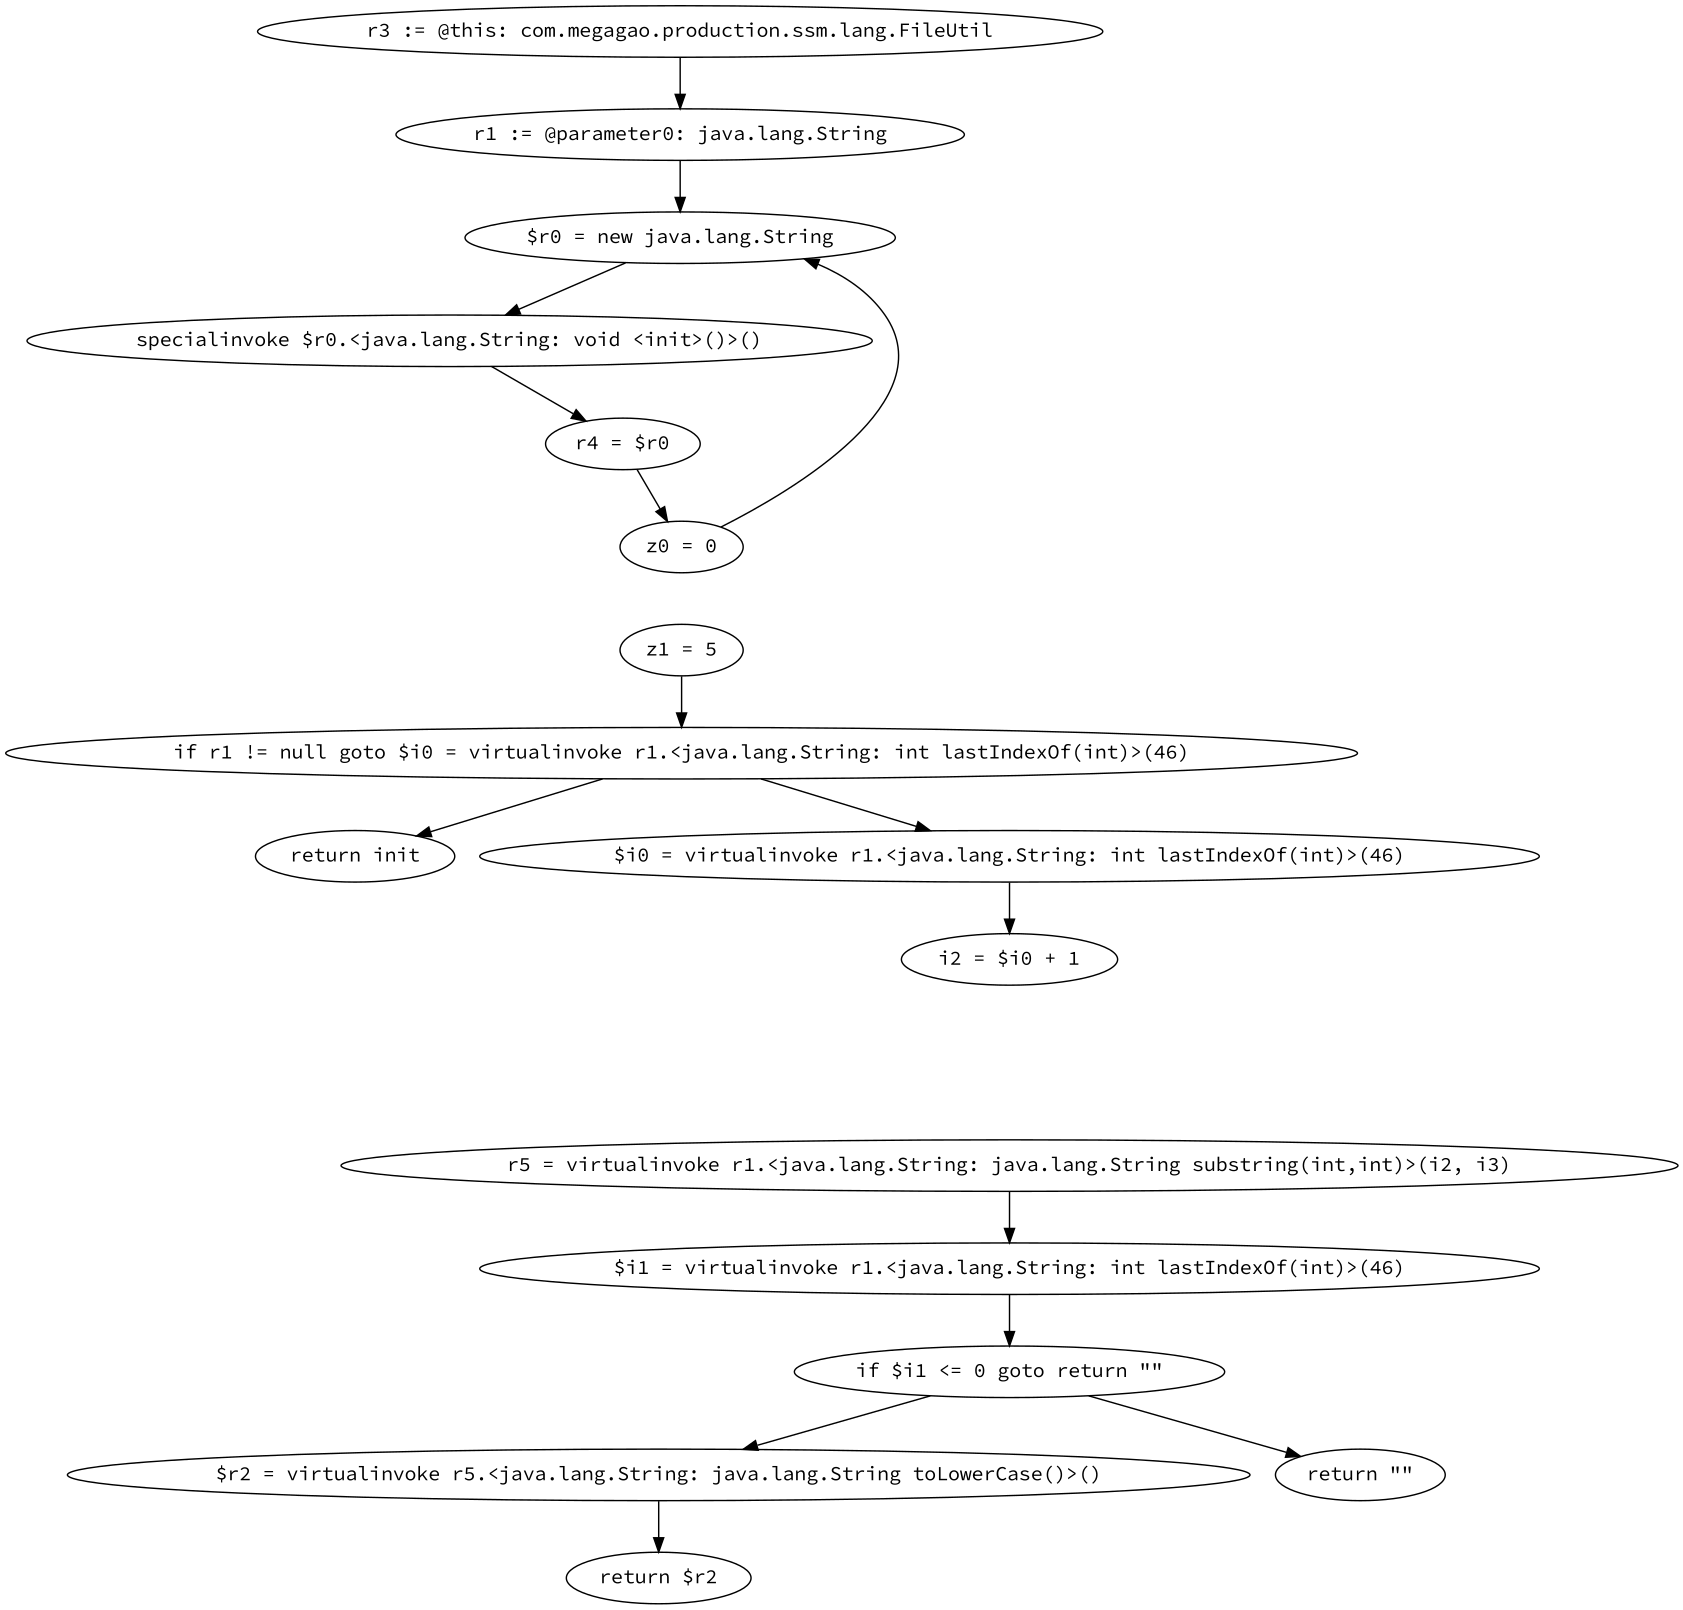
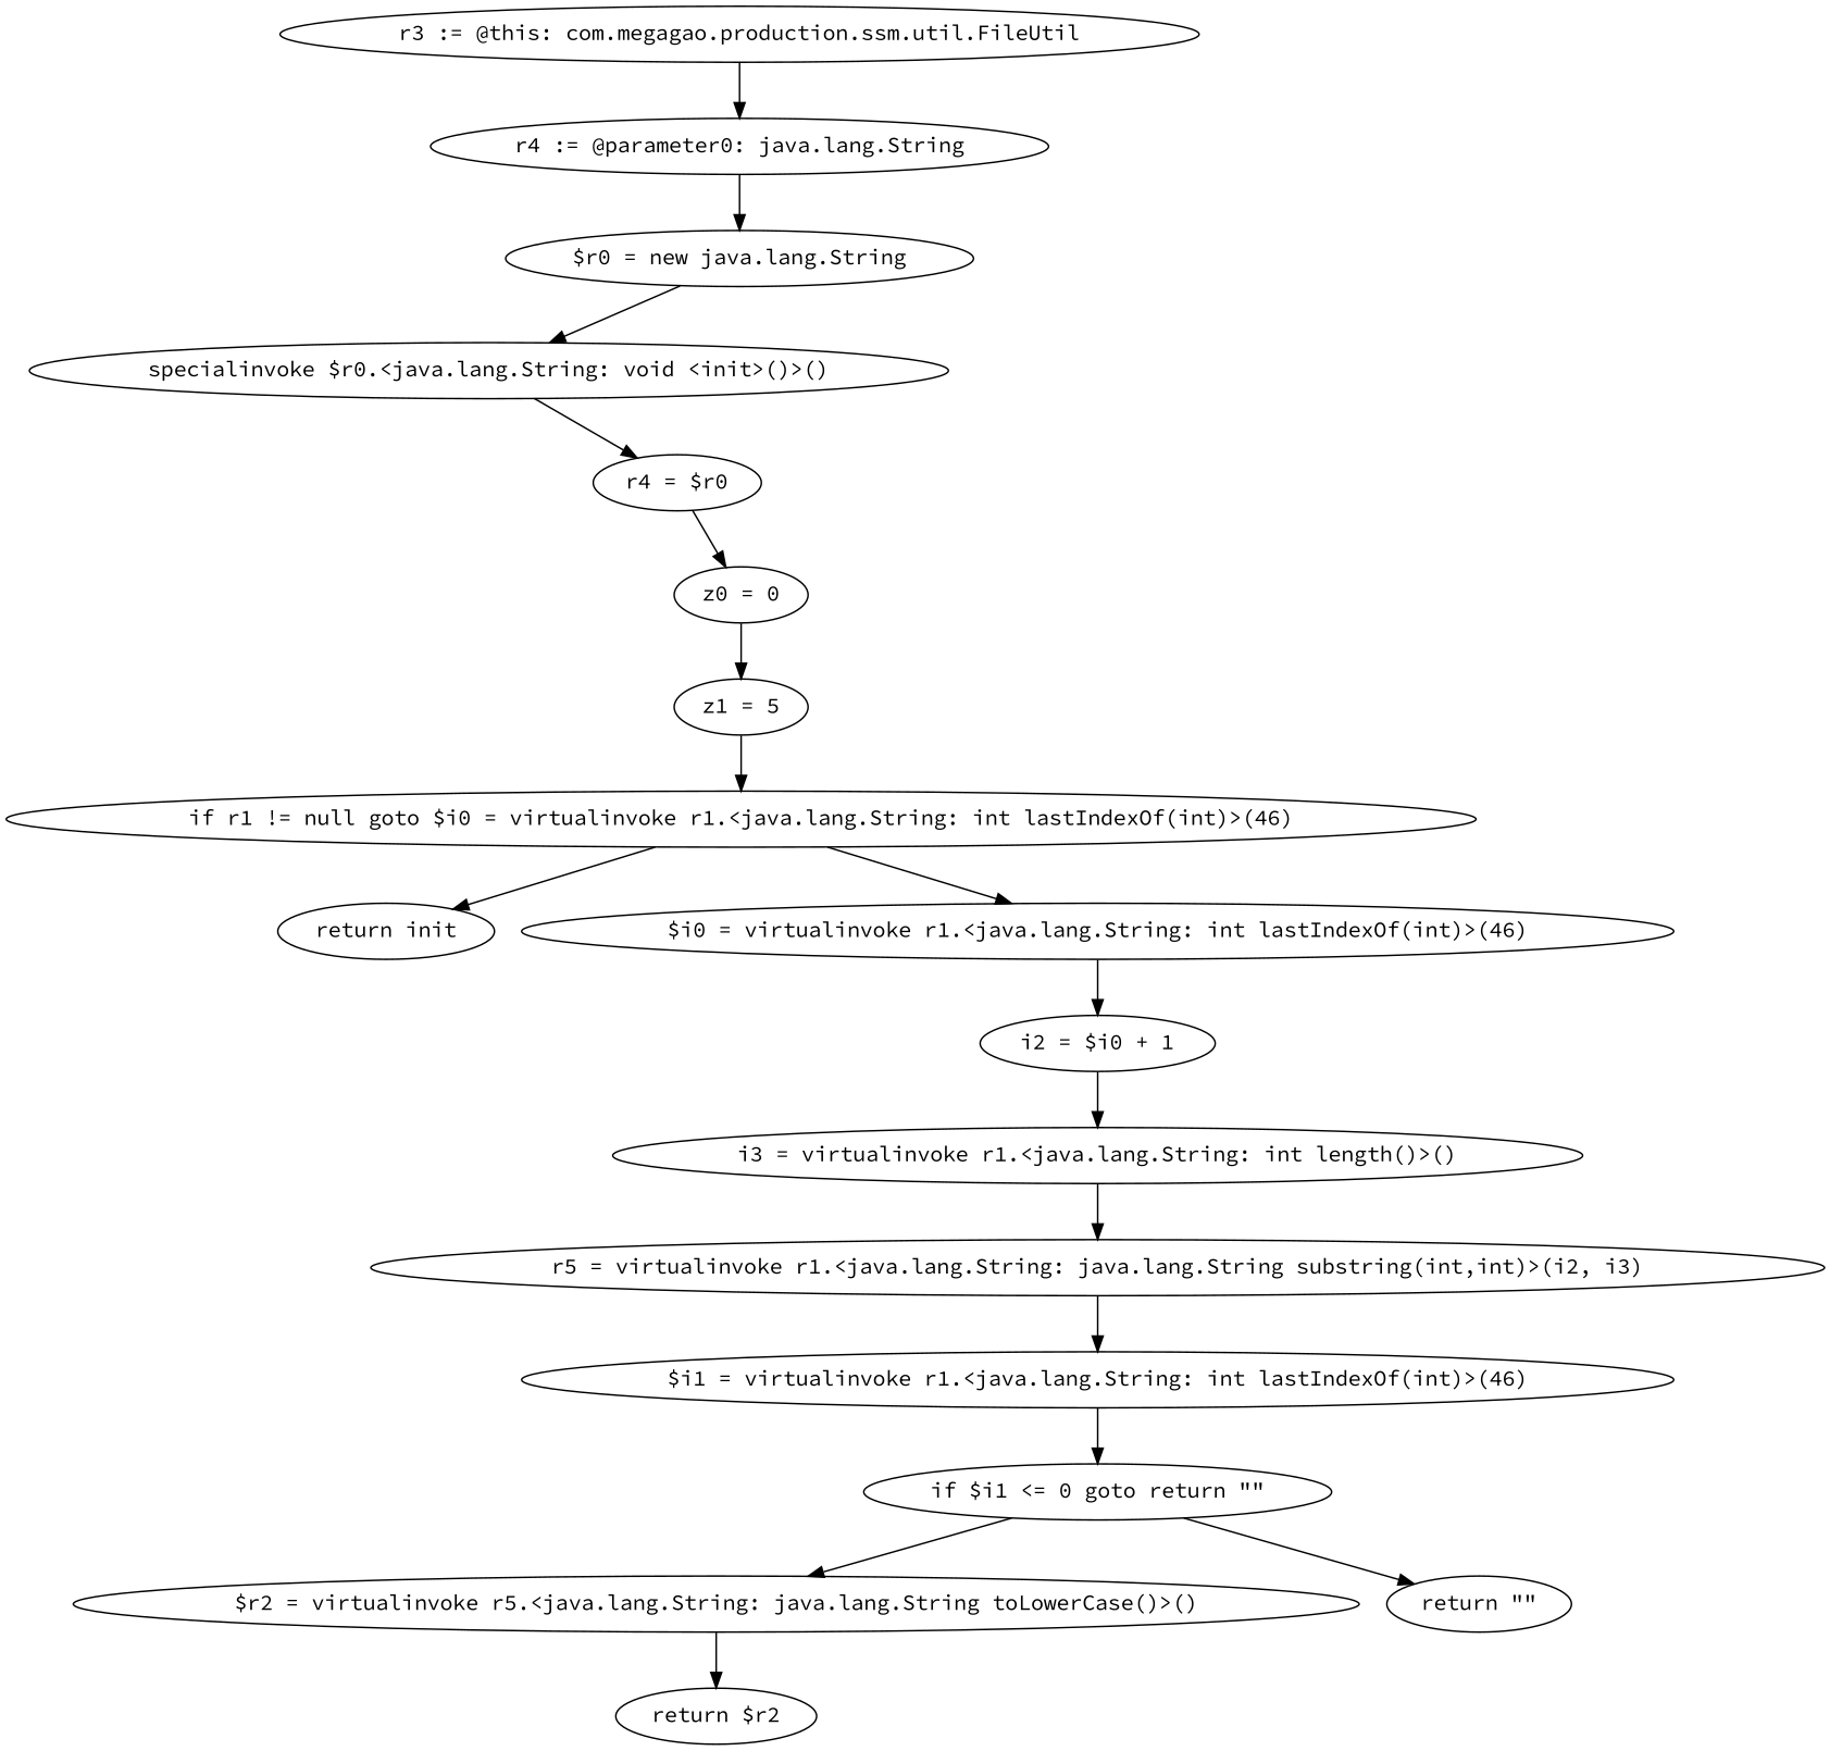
  digraph {
    fontname="Source Code Pro"
    node [fontname="Source Code Pro"]
    edge [fontname="Source Code Pro"]
-   "r3 := @this: com.megagao.production.ssm.util.FileUtil" [label="r3 := @this: com.megagao.production.ssm.lang.FileUtil"]
-   "r1 := @parameter0: java.lang.String"
+   "r3 := @this: com.megagao.production.ssm.util.FileUtil"
+   "r1 := @parameter0: java.lang.String" [label="r4 := @parameter0: java.lang.String"]
    "$r0 = new java.lang.String"
    "specialinvoke $r0.<java.lang.String: void <init>()>()"
    "r4 = $r0"
    "z0 = 0"
    n7 [label="z1 = 5"]
    "if r1 != null goto $i0 = virtualinvoke r1.<java.lang.String: int lastIndexOf(int)>(46)"
    n9 [label="return init"]
    "$i0 = virtualinvoke r1.<java.lang.String: int lastIndexOf(int)>(46)"
    "i2 = $i0 + 1"
+   "i3 = virtualinvoke r1.<java.lang.String: int length()>()"
    "r5 = virtualinvoke r1.<java.lang.String: java.lang.String substring(int,int)>(i2, i3)"
    "$i1 = virtualinvoke r1.<java.lang.String: int lastIndexOf(int)>(46)"
    "if $i1 <= 0 goto return \"\""
    "$r2 = virtualinvoke r5.<java.lang.String: java.lang.String toLowerCase()>()"
    "return \"\""
    "return $r2"
    "r3 := @this: com.megagao.production.ssm.util.FileUtil" -> "r1 := @parameter0: java.lang.String"
    "r1 := @parameter0: java.lang.String" -> "$r0 = new java.lang.String"
    "$r0 = new java.lang.String" -> "specialinvoke $r0.<java.lang.String: void <init>()>()"
    "specialinvoke $r0.<java.lang.String: void <init>()>()" -> "r4 = $r0"
    "r4 = $r0" -> "z0 = 0"
-   "z0 = 0" -> "$r0 = new java.lang.String"
+   "z0 = 0" -> n7
    n7 -> "if r1 != null goto $i0 = virtualinvoke r1.<java.lang.String: int lastIndexOf(int)>(46)"
    "if r1 != null goto $i0 = virtualinvoke r1.<java.lang.String: int lastIndexOf(int)>(46)" -> n9
    "if r1 != null goto $i0 = virtualinvoke r1.<java.lang.String: int lastIndexOf(int)>(46)" -> "$i0 = virtualinvoke r1.<java.lang.String: int lastIndexOf(int)>(46)"
    "$i0 = virtualinvoke r1.<java.lang.String: int lastIndexOf(int)>(46)" -> "i2 = $i0 + 1"
+   "i2 = $i0 + 1" -> "i3 = virtualinvoke r1.<java.lang.String: int length()>()"
+   "i3 = virtualinvoke r1.<java.lang.String: int length()>()" -> "r5 = virtualinvoke r1.<java.lang.String: java.lang.String substring(int,int)>(i2, i3)"
    "r5 = virtualinvoke r1.<java.lang.String: java.lang.String substring(int,int)>(i2, i3)" -> "$i1 = virtualinvoke r1.<java.lang.String: int lastIndexOf(int)>(46)"
    "$i1 = virtualinvoke r1.<java.lang.String: int lastIndexOf(int)>(46)" -> "if $i1 <= 0 goto return \"\""
    "if $i1 <= 0 goto return \"\"" -> "$r2 = virtualinvoke r5.<java.lang.String: java.lang.String toLowerCase()>()"
    "if $i1 <= 0 goto return \"\"" -> "return \"\""
    "$r2 = virtualinvoke r5.<java.lang.String: java.lang.String toLowerCase()>()" -> "return $r2"
  }
